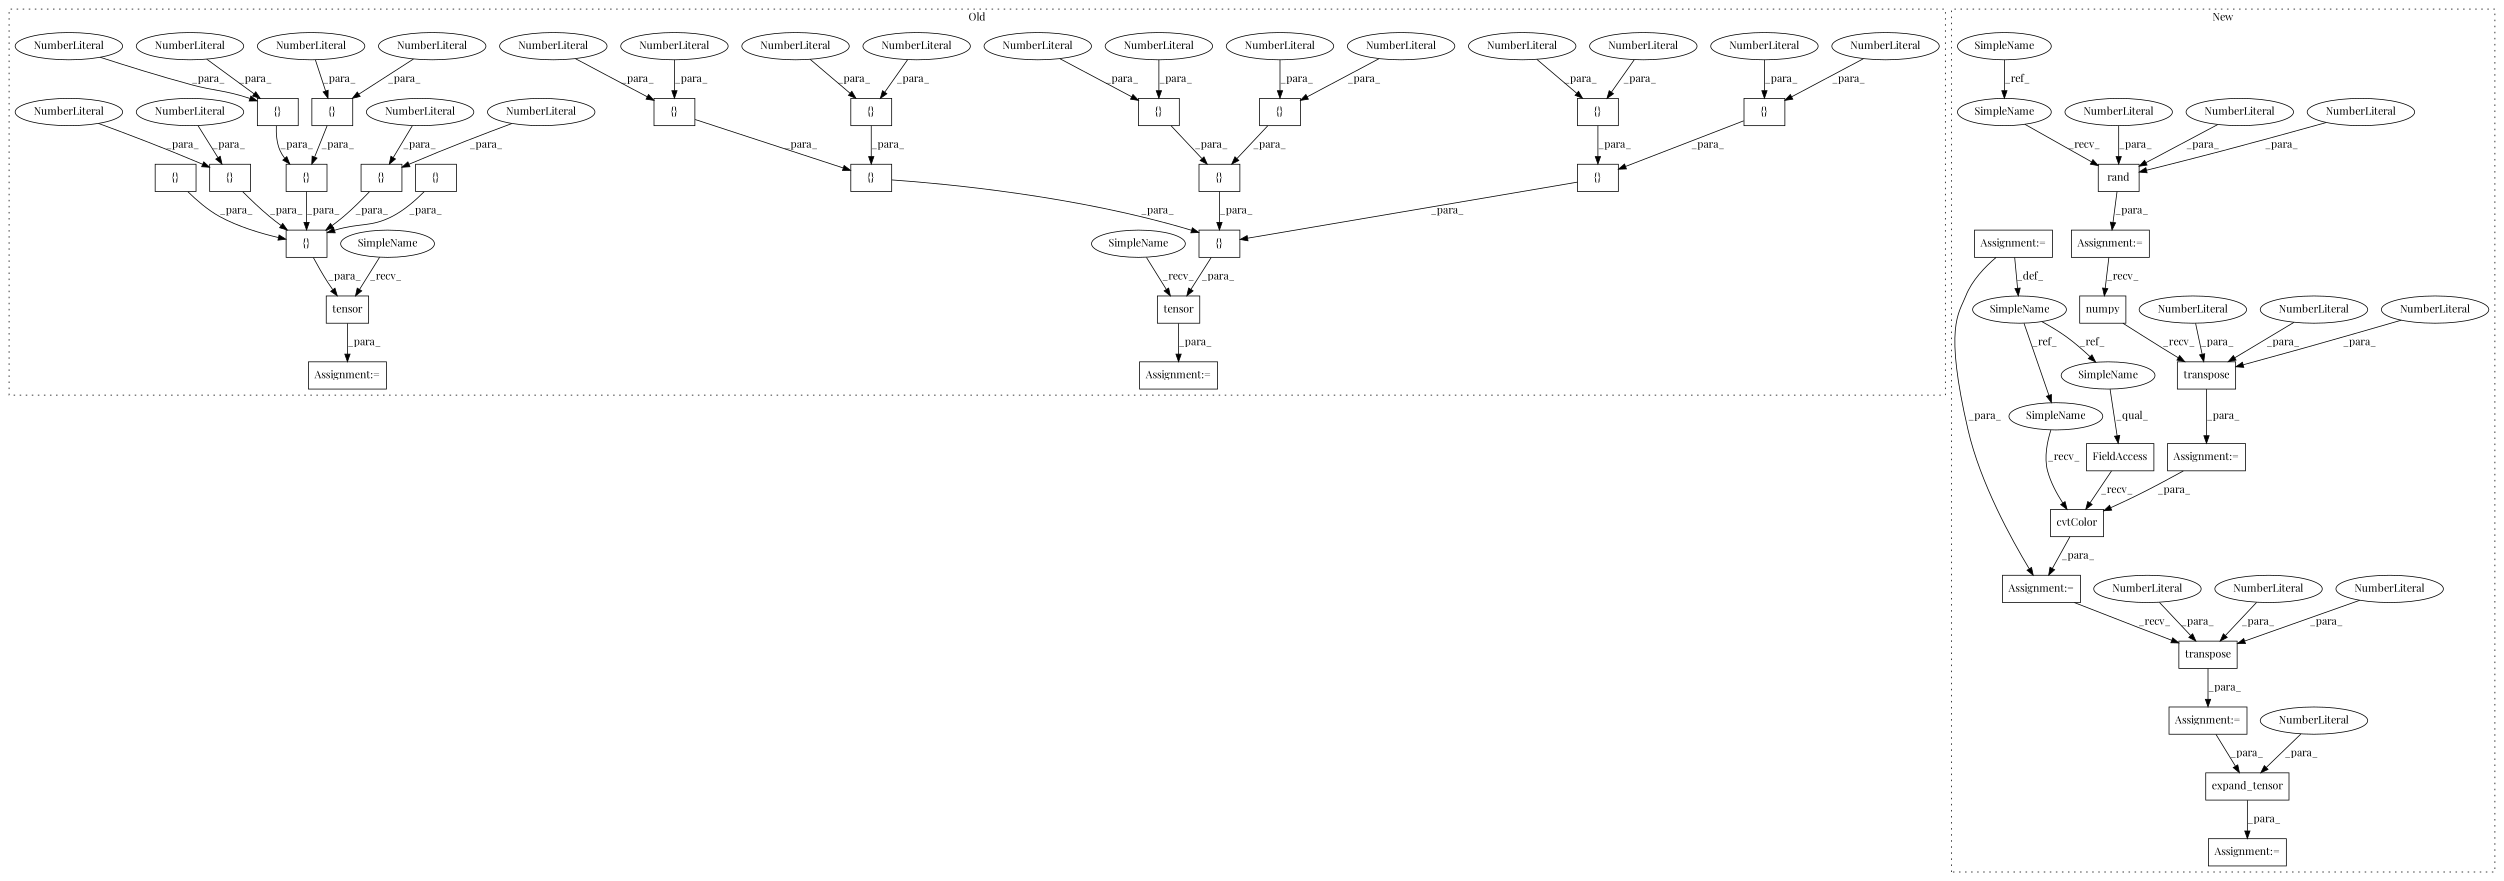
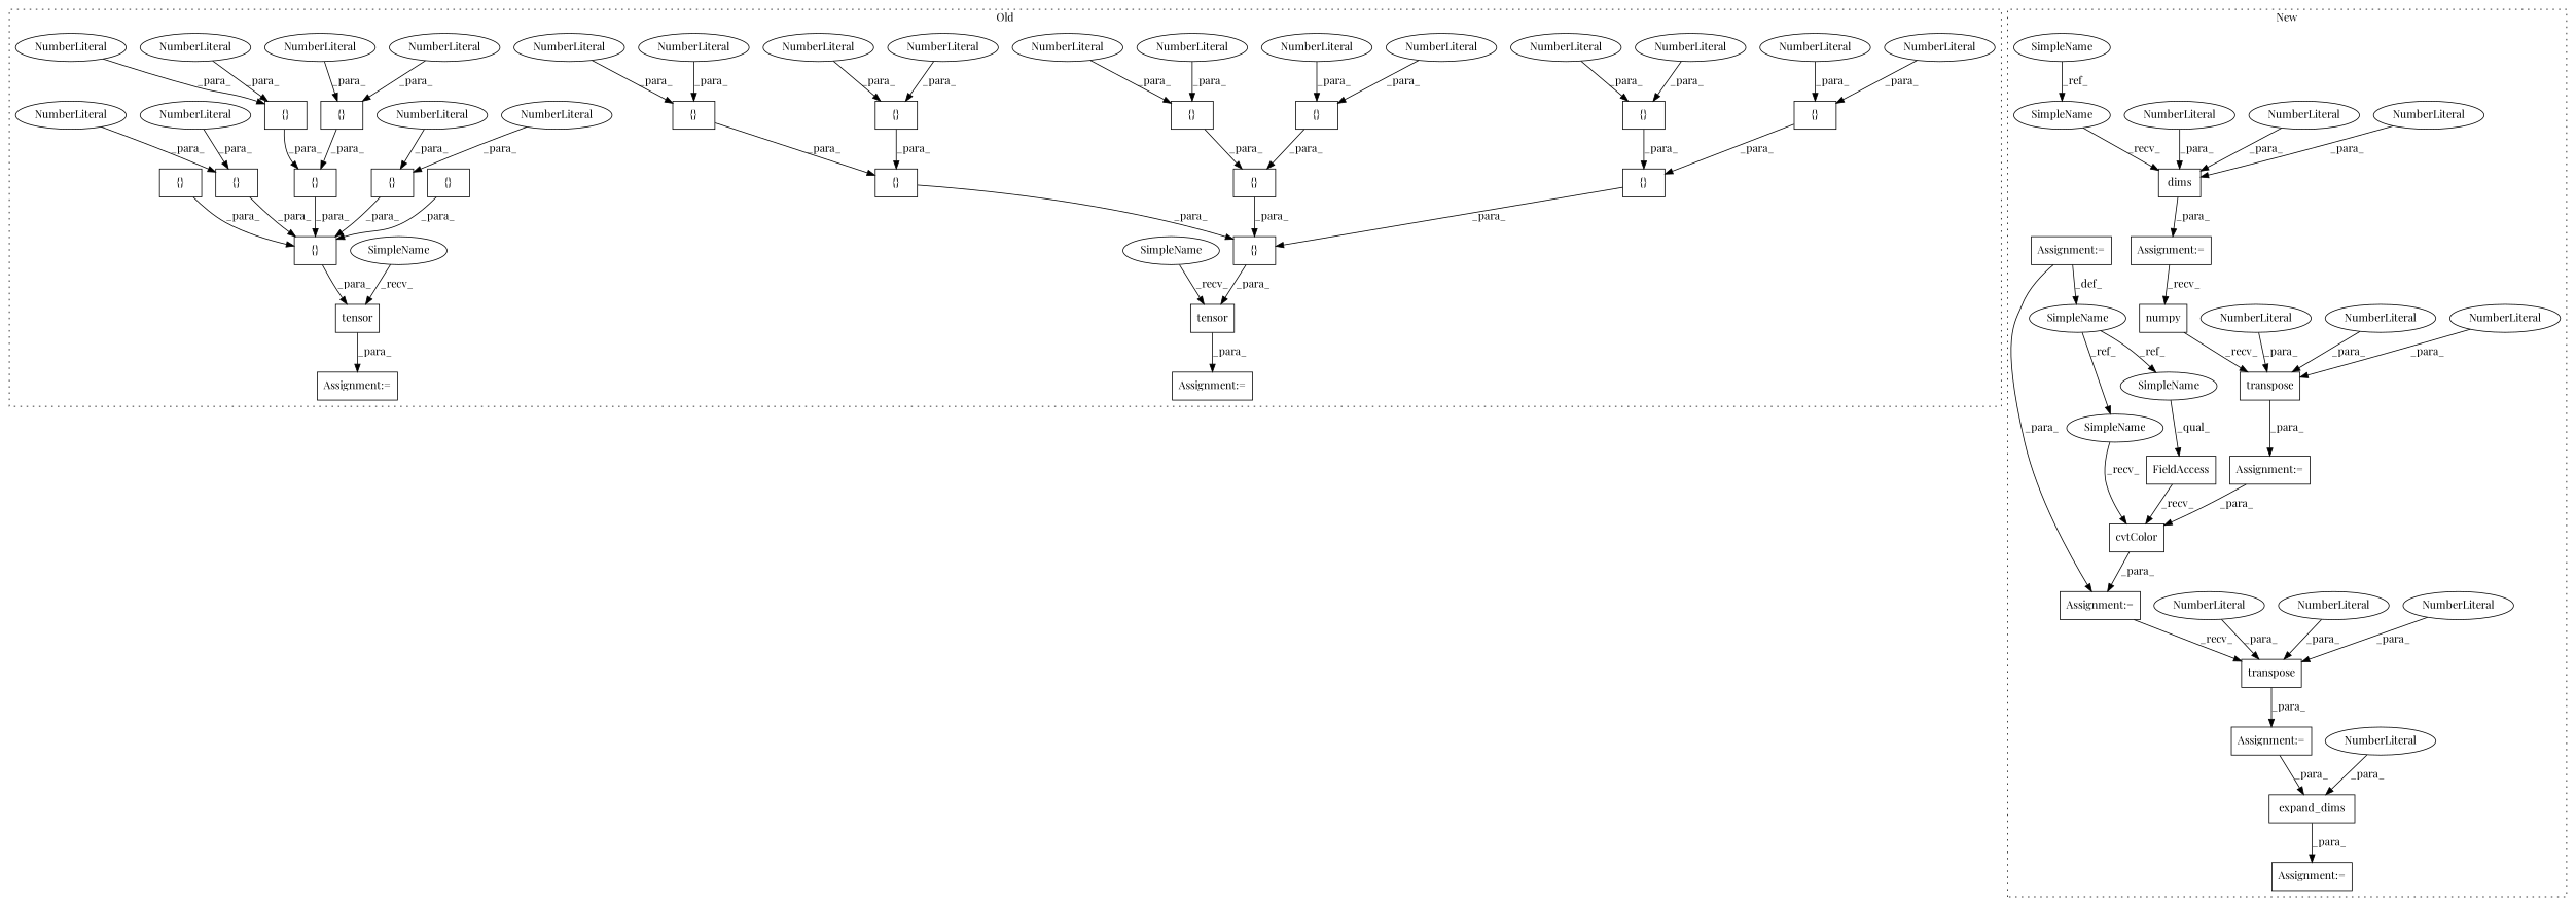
  digraph {
    fontname="Playfair Display"
    node [a=34 fontname="Playfair Display" l="1,1" s=1633 shape=ellipse]
    edge [fontname="Playfair Display"]
    n1 [a=4 label="{}" s="1522,1532" shape=box]
    n2 [a=7 l=1 label="Assignment:=" s=1465 shape=box]
    n3 [l=4 label=NumberLiteral s=1523]
    n4 [l=4 label=NumberLiteral s=1528]
    n5 [a=4 label="{}" s="1496,1506" shape=box]
    n6 [a=32 l="7,1" label=tensor s="1472,1569" shape=box]
    n7 [a=4 label="{}" s="1521,1545" shape=box]
    n8 [a=32 l="7,1" label=tensor s="1591,1719" shape=box]
    n9 [a=4 label="{}" s="1494,1568" shape=box]
    n10 [a=7 l=1 label="Assignment:=" s=1584 shape=box]
    n11 [a=4 label="{}" s="1547,1567" shape=box]
    n12 [l=4 label=NumberLiteral s=1502]
    n13 [a=4 label="{}" s="1548,1556" shape=box]
    n14 [l=4 label=NumberLiteral s=1497]
    n15 [a=4 label="{}" s="1615,1630" shape=box]
    n16 [l=6 label=NumberLiteral s=1616]
    n17 [a=4 label="{}" s="1558,1566" shape=box]
    n18 [l=3 label=NumberLiteral s=1553]
    n19 [a=4 label="{}" s="1632,1648" shape=box]
    n20 [l=7 label=NumberLiteral]
    n21 [a=4 label="{}" s="1508,1518" shape=box]
    n22 [l=4 label=NumberLiteral s=1509]
    n23 [l=3 label=NumberLiteral s=1563]
    n24 [a=4 label="{}" s="1495,1519" shape=box]
    n25 [l=3 label=NumberLiteral s=1549]
    n26 [l=4 label=NumberLiteral s=1514]
    n27 [l=7 label=NumberLiteral s=1623]
    n28 [a=4 label="{}" s="1534,1544" shape=box]
    n29 [l=7 label=NumberLiteral s=1641]
    n30 [a=4 label="{}" s="1613,1718" shape=box]
    n31 [l=3 label=NumberLiteral s=1559]
    n32 [a=4 label="{}" s="1686,1700" shape=box]
    n33 [l=6 label=NumberLiteral s=1687]
    n34 [a=4 label="{}" s="1685,1717" shape=box]
    n35 [l=4 label=NumberLiteral s=1540]
    n36 [l=4 label=NumberLiteral s=1535]
    n37 [a=4 label="{}" s="1702,1716" shape=box]
    n38 [l=6 label=NumberLiteral s=1694]
    n39 [l=6 label=NumberLiteral s=1703]
    n40 [a=4 label="{}" s="1652,1666" shape=box]
    n41 [l=6 label=NumberLiteral s=1710]
    n42 [a=4 label="{}" s="1668,1682" shape=box]
    n43 [a=42 l=5 label=SimpleName s=1466]
    n44 [a=42 l=5 label=SimpleName s=1585]
    n45 [a=32 l="9,1" label=cvtColor s="1654,1688" shape=box]
    n46 [a=22 l=17 label=FieldAccess s=1671 shape=box]
    n47 [a=7 l=1 label="Assignment:=" s=1888 shape=box]
    n48 [a=42 l=3 label=SimpleName s=1561]
-   n49 [a=32 l="5,1" label=rand s="1581,1591" shape=box]
+   n49 [a=32 l="5,1" label=dims s="1581,1591" shape=box]
    n50 [l=1 label=NumberLiteral s=1590]
    n51 [l=1 label=NumberLiteral s=1588]
    n52 [l=1 label=NumberLiteral s=1586]
    n53 [a=32 l=7 label=numpy s=1611 shape=box]
    n54 [a=32 l="10,1" label=transpose s="1898,1913" shape=box]
    n55 [l=1 label=NumberLiteral s=1908]
    n56 [l=1 label=NumberLiteral s=1910]
    n57 [l=1 label=NumberLiteral s=1912]
    n58 [a=32 l="10,1" label=transpose s="1619,1634" shape=box]
    n59 [l=1 label=NumberLiteral s=1629]
    n60 [l=1 label=NumberLiteral]
    n61 [l=1 label=NumberLiteral s=1631]
    n62 [a=42 l=5 label=SimpleName s=1512]
    n63 [a=7 l=1 label="Assignment:=" s=1649 shape=box]
    n64 [a=7 l=1 label="Assignment:=" s=1574 shape=box]
    n65 [a=7 l=1 label="Assignment:=" s=1990 shape=box]
-   n66 [a=32 l="12,1" label=expand_tensor s="1997,2019" shape=box]
+   n66 [a=32 l="12,1" label=expand_dims s="1997,2019" shape=box]
    n67 [l=1 label=NumberLiteral s=2018]
    n68 [a=7 l=3 label="Assignment:=" s=1561 shape=box]
    n69 [a=7 l=1 label="Assignment:=" s=1605 shape=box]
    n70 [a=42 l=5 label=SimpleName s=1575]
    n71 [a=42 l=3 label=SimpleName s=1671]
    n72 [a=42 l=3 label=SimpleName s=1650]
    subgraph cluster_1 {
      label=Old
      style=dotted
      n1
      n2
      n3
      n4
      n5
      n6
      n7
      n8
      n9
      n10
      n11
      n12
      n13
      n14
      n15
      n16
      n17
      n18
      n19
      n20
      n21
      n22
      n23
      n24
      n25
      n26
      n27
      n28
      n29
      n30
      n31
      n32
      n33
      n34
      n35
      n36
      n37
      n38
      n39
      n40
      n41
      n42
      n43
      n44
    }
    subgraph cluster_2 {
      label=New
      style=dotted
      n45
      n46
      n47
      n48
      n49
      n50
      n51
      n52
      n53
      n54
      n55
      n56
      n57
      n58
      n59
      n60
      n61
      n62
      n63
      n64
      n65
      n66
      n67
      n68
      n69
      n70
      n71
      n72
    }
    n1 -> n7 [label=_para_]
    n3 -> n1 [label=_para_]
    n4 -> n1 [label=_para_]
    n5 -> n24 [label=_para_]
    n6 -> n2 [label=_para_]
    n7 -> n9 [label=_para_]
    n8 -> n10 [label=_para_]
    n9 -> n6 [label=_para_]
    n11 -> n9 [label=_para_]
    n12 -> n5 [label=_para_]
    n13 -> n11 [label=_para_]
    n14 -> n5 [label=_para_]
    n15 -> n30 [label=_para_]
    n16 -> n15 [label=_para_]
    n17 -> n11 [label=_para_]
    n18 -> n13 [label=_para_]
    n19 -> n30 [label=_para_]
    n20 -> n19 [label=_para_]
    n21 -> n24 [label=_para_]
    n22 -> n21 [label=_para_]
    n23 -> n17 [label=_para_]
    n24 -> n9 [label=_para_]
    n25 -> n13 [label=_para_]
    n26 -> n21 [label=_para_]
    n27 -> n15 [label=_para_]
    n28 -> n7 [label=_para_]
    n29 -> n19 [label=_para_]
    n30 -> n8 [label=_para_]
    n31 -> n17 [label=_para_]
    n32 -> n34 [label=_para_]
    n33 -> n32 [label=_para_]
    n34 -> n30 [label=_para_]
    n35 -> n28 [label=_para_]
    n36 -> n28 [label=_para_]
    n37 -> n34 [label=_para_]
    n38 -> n32 [label=_para_]
    n39 -> n37 [label=_para_]
    n40 -> n30 [label=_para_]
    n41 -> n37 [label=_para_]
    n42 -> n30 [label=_para_]
    n43 -> n6 [label=_recv_]
    n44 -> n8 [label=_recv_]
    n45 -> n63 [label=_para_]
    n46 -> n45 [label=_recv_]
    n47 -> n66 [label=_para_]
    n48 -> n71 [label=_ref_]
    n48 -> n72 [label=_ref_]
    n49 -> n64 [label=_para_]
    n50 -> n49 [label=_para_]
    n51 -> n49 [label=_para_]
    n52 -> n49 [label=_para_]
    n53 -> n58 [label=_recv_]
    n54 -> n47 [label=_para_]
    n55 -> n54 [label=_para_]
    n56 -> n54 [label=_para_]
    n57 -> n54 [label=_para_]
    n58 -> n69 [label=_para_]
    n59 -> n58 [label=_para_]
    n60 -> n58 [label=_para_]
    n61 -> n58 [label=_para_]
    n62 -> n70 [label=_ref_]
    n63 -> n54 [label=_recv_]
    n64 -> n53 [label=_recv_]
    n66 -> n65 [label=_para_]
    n67 -> n66 [label=_para_]
    n68 -> n48 [label=_def_]
    n68 -> n63 [label=_para_]
    n69 -> n45 [label=_para_]
    n70 -> n49 [label=_recv_]
    n71 -> n46 [label=_qual_]
    n72 -> n45 [label=_recv_]
  }
